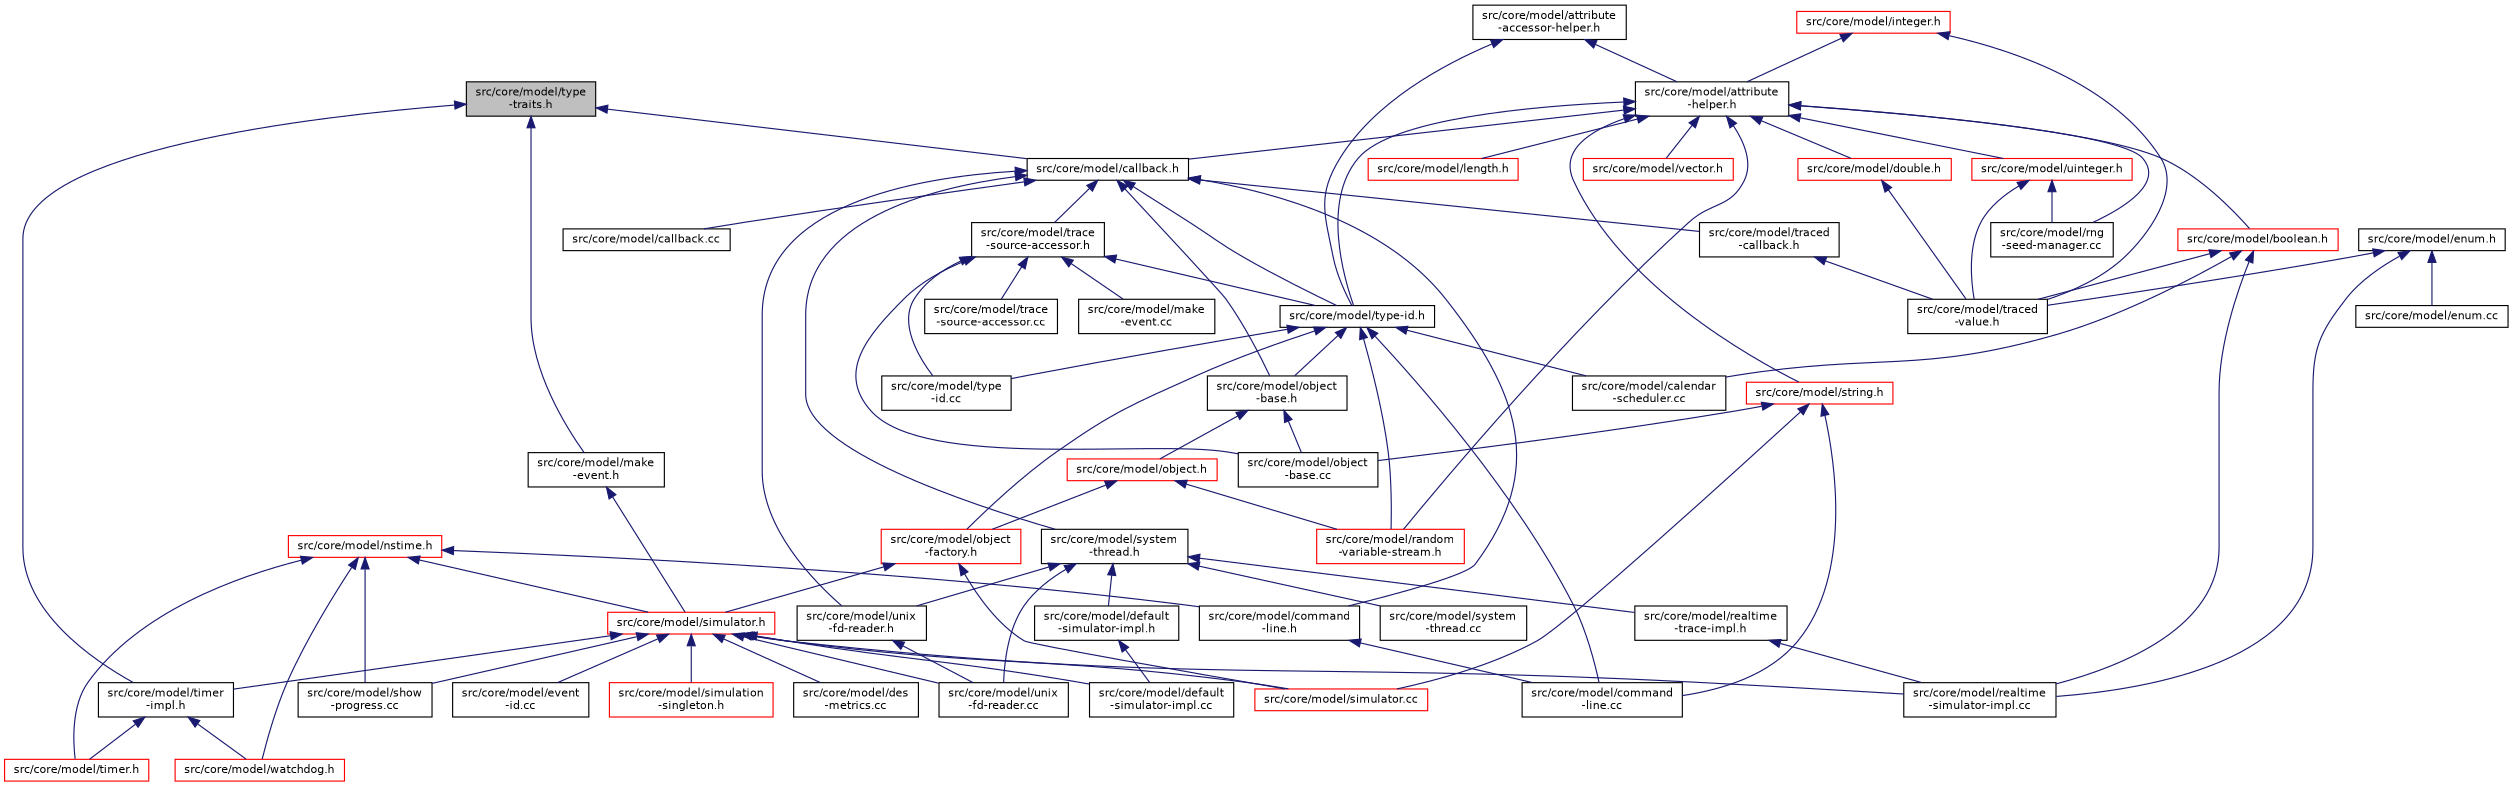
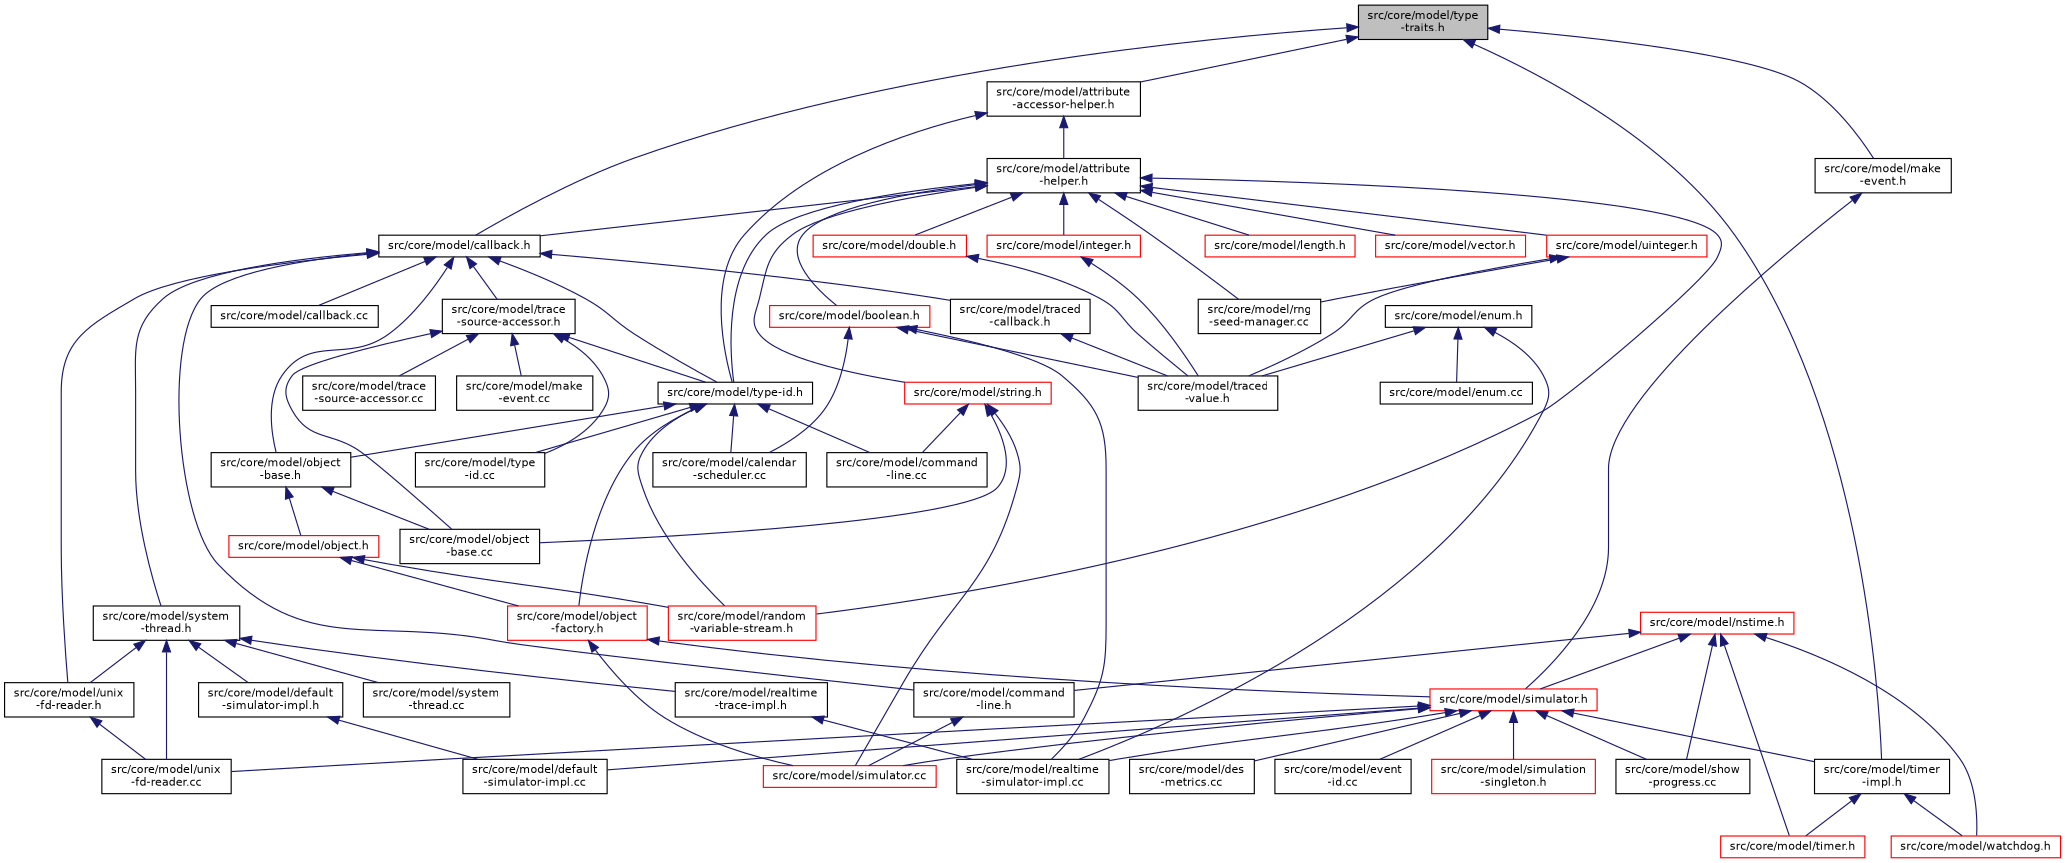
  digraph {
    node [color=black fillcolor=white fontname=Helvetica fontsize=10 shape=record style=filled]
    edge [color=midnightblue dir=back fontname=Helvetica fontsize=10 labelfontname=Helvetica labelfontsize=10 style=solid]
    n1 [fillcolor=grey75 fontcolor=black height=0.2 label="src/core/model/type\l-traits.h" width=0.4]
    n2 [height=0.2 label="src/core/model/attribute\l-accessor-helper.h" width=0.4]
    n3 [height=0.2 label="src/core/model/callback.h" width=0.4]
    n4 [height=0.2 label="src/core/model/timer\l-impl.h" width=0.4]
    n5 [height=0.2 label="src/core/model/make\l-event.h" width=0.4]
    n6 [height=0.2 label="src/core/model/attribute\l-helper.h" width=0.4]
    n7 [height=0.2 label="src/core/model/type-id.h" width=0.4]
    n8 [height=0.2 label="src/core/model/callback.cc" width=0.4]
    n9 [height=0.2 label="src/core/model/command\l-line.h" width=0.4]
    n10 [height=0.2 label="src/core/model/object\l-base.h" width=0.4]
    n11 [height=0.2 label="src/core/model/system\l-thread.h" width=0.4]
    n12 [height=0.2 label="src/core/model/unix\l-fd-reader.h" width=0.4]
    n13 [height=0.2 label="src/core/model/trace\l-source-accessor.h" width=0.4]
    n14 [height=0.2 label="src/core/model/traced\l-callback.h" width=0.4]
    n15 [color=red height=0.2 label="src/core/model/timer.h" width=0.4]
    n16 [color=red height=0.2 label="src/core/model/watchdog.h" width=0.4]
    n17 [color=red height=0.2 label="src/core/model/simulator.h" width=0.4]
    n18 [color=red height=0.2 label="src/core/model/boolean.h" width=0.4]
    n19 [color=red height=0.2 label="src/core/model/random\l-variable-stream.h" width=0.4]
    n20 [color=red height=0.2 label="src/core/model/double.h" width=0.4]
    n21 [color=red height=0.2 label="src/core/model/integer.h" width=0.4]
    n22 [color=red height=0.2 label="src/core/model/length.h" width=0.4]
    n23 [height=0.2 label="src/core/model/rng\l-seed-manager.cc" width=0.4]
    n24 [color=red height=0.2 label="src/core/model/string.h" width=0.4]
    n25 [color=red height=0.2 label="src/core/model/uinteger.h" width=0.4]
    n26 [color=red height=0.2 label="src/core/model/vector.h" width=0.4]
    n27 [height=0.2 label="src/core/model/calendar\l-scheduler.cc" width=0.4]
    n28 [height=0.2 label="src/core/model/command\l-line.cc" width=0.4]
    n29 [color=red height=0.2 label="src/core/model/object\l-factory.h" width=0.4]
    n30 [height=0.2 label="src/core/model/type\l-id.cc" width=0.4]
    n31 [height=0.2 label="src/core/model/enum.h" width=0.4]
    n32 [height=0.2 label="src/core/model/realtime\l-simulator-impl.cc" width=0.4]
    n33 [height=0.2 label="src/core/model/traced\l-value.h" width=0.4]
    n34 [height=0.2 label="src/core/model/enum.cc" width=0.4]
    n35 [color=red height=0.2 label="src/core/model/nstime.h" width=0.4]
    n36 [height=0.2 label="src/core/model/show\l-progress.cc" width=0.4]
    n37 [height=0.2 label="src/core/model/object\l-base.cc" width=0.4]
    n38 [color=red height=0.2 label="src/core/model/simulator.cc" width=0.4]
    n39 [color=red height=0.2 label="src/core/model/object.h" width=0.4]
    n40 [height=0.2 label="src/core/model/unix\l-fd-reader.cc" width=0.4]
    n41 [height=0.2 label="src/core/model/default\l-simulator-impl.h" width=0.4]
    n42 [height=0.2 label="src/core/model/realtime\l-trace-impl.h" width=0.4]
    n43 [height=0.2 label="src/core/model/system\l-thread.cc" width=0.4]
    n44 [height=0.2 label="src/core/model/trace\l-source-accessor.cc" width=0.4]
    n45 [height=0.2 label="src/core/model/make\l-event.cc" width=0.4]
    n46 [height=0.2 label="src/core/model/default\l-simulator-impl.cc" width=0.4]
    n47 [height=0.2 label="src/core/model/des\l-metrics.cc" width=0.4]
    n48 [height=0.2 label="src/core/model/event\l-id.cc" width=0.4]
    n49 [color=red height=0.2 label="src/core/model/simulation\l-singleton.h" width=0.4]
+   n1 -> n2
    n1 -> n3
    n1 -> n4
    n1 -> n5
    n2 -> n6
    n2 -> n7
    n3 -> n7
    n3 -> n8
    n3 -> n9
    n3 -> n10
    n3 -> n11
    n3 -> n12
    n3 -> n13
    n3 -> n14
    n4 -> n15
    n4 -> n16
    n5 -> n17
    n6 -> n3
    n6 -> n7
    n6 -> n18
    n6 -> n19
    n6 -> n20
-   n21 -> n6
+   n6 -> n21
    n6 -> n22
    n6 -> n23
    n6 -> n24
    n6 -> n25
    n6 -> n26
    n7 -> n10
    n7 -> n19
    n7 -> n27
    n7 -> n28
    n7 -> n29
    n7 -> n30
-   n9 -> n28
+   n9 -> n38
    n10 -> n37
    n10 -> n39
    n11 -> n12
    n11 -> n40
    n11 -> n41
    n11 -> n42
    n11 -> n43
    n12 -> n40
    n13 -> n7
    n13 -> n30
    n13 -> n37
    n13 -> n44
    n13 -> n45
    n14 -> n33
    n17 -> n4
    n17 -> n32
    n17 -> n36
    n17 -> n38
    n17 -> n40
    n17 -> n46
    n17 -> n47
    n17 -> n48
    n17 -> n49
    n18 -> n27
    n18 -> n32
    n18 -> n33
    n20 -> n33
    n21 -> n33
    n24 -> n28
    n24 -> n37
    n24 -> n38
    n25 -> n23
    n25 -> n33
    n29 -> n17
    n29 -> n38
    n31 -> n32
    n31 -> n33
    n31 -> n34
    n35 -> n9
    n35 -> n15
    n35 -> n16
    n35 -> n17
    n35 -> n36
    n39 -> n19
    n39 -> n29
    n41 -> n46
    n42 -> n32
  }
